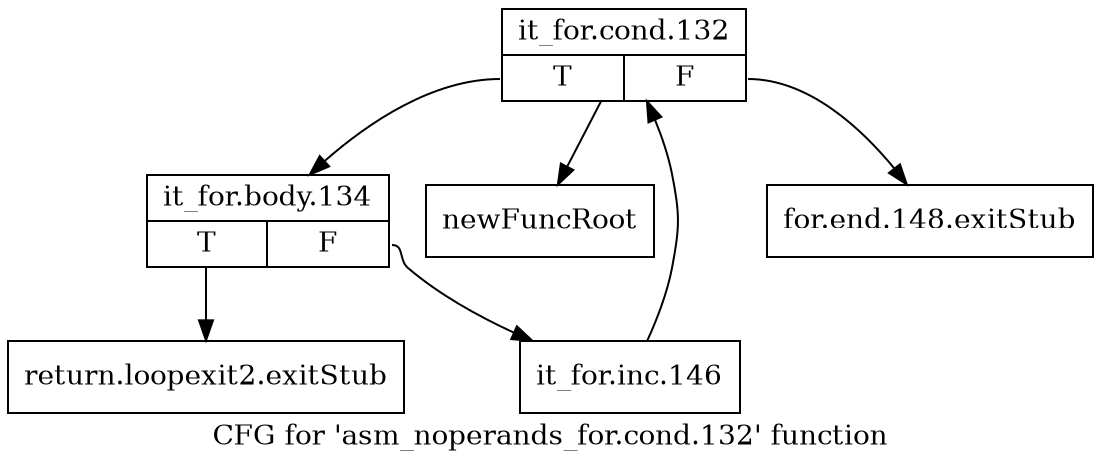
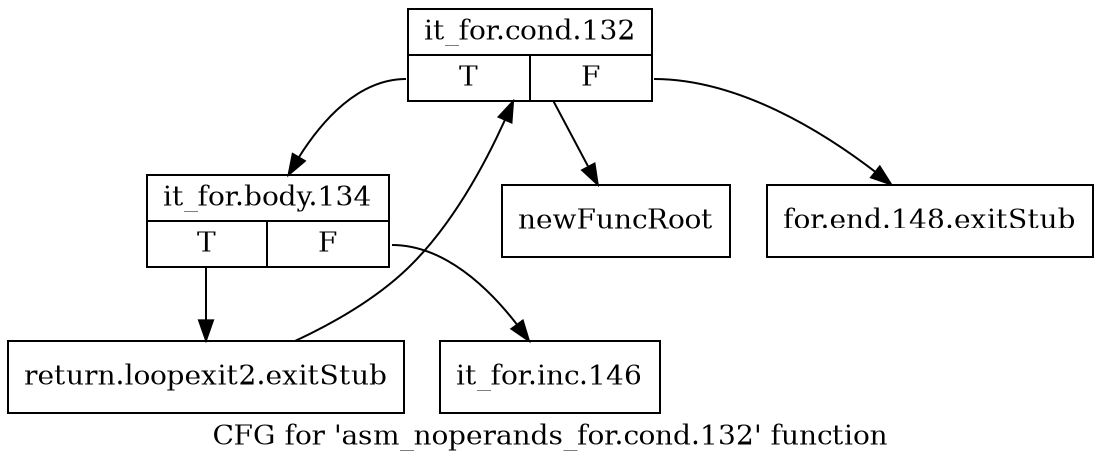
  digraph {
    label="CFG for 'asm_noperands_for.cond.132' function"
    node [shape=record]
    n1 [label="{newFuncRoot}"]
    n2 [label="{it_for.cond.132|{<s0>T|<s1>F}}"]
    n3 [label="{for.end.148.exitStub}"]
    n4 [label="{it_for.body.134|{<s0>T|<s1>F}}"]
    n5 [label="{return.loopexit2.exitStub}"]
    n6 [label="{it_for.inc.146}"]
    n2 -> n1
    n2 -> n3 [tailport=s1]
    n2 -> n4 [tailport=s0]
    n4 -> n5 [tailport=s0]
    n4 -> n6 [tailport=s1]
-   n6 -> n2
+   n5 -> n2
  }
